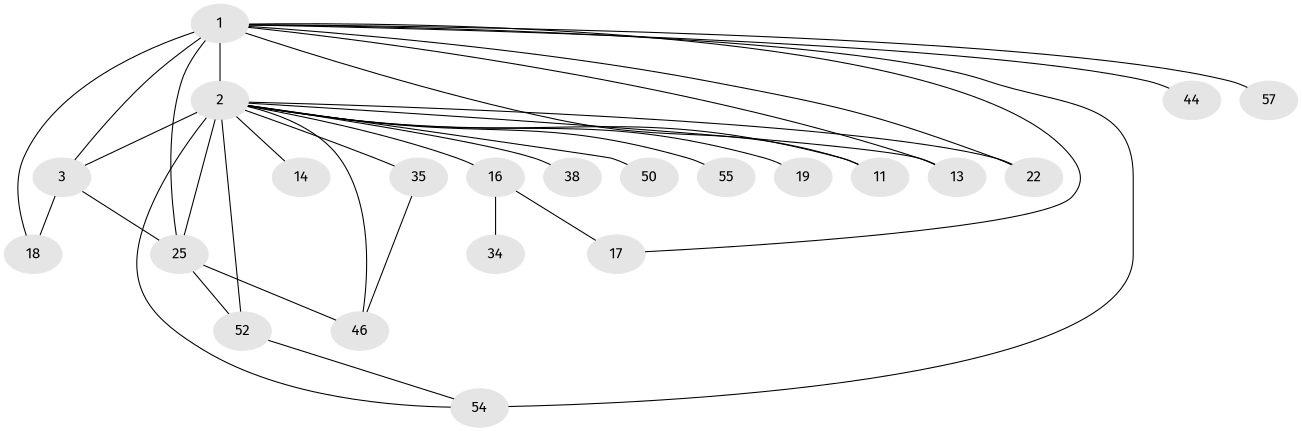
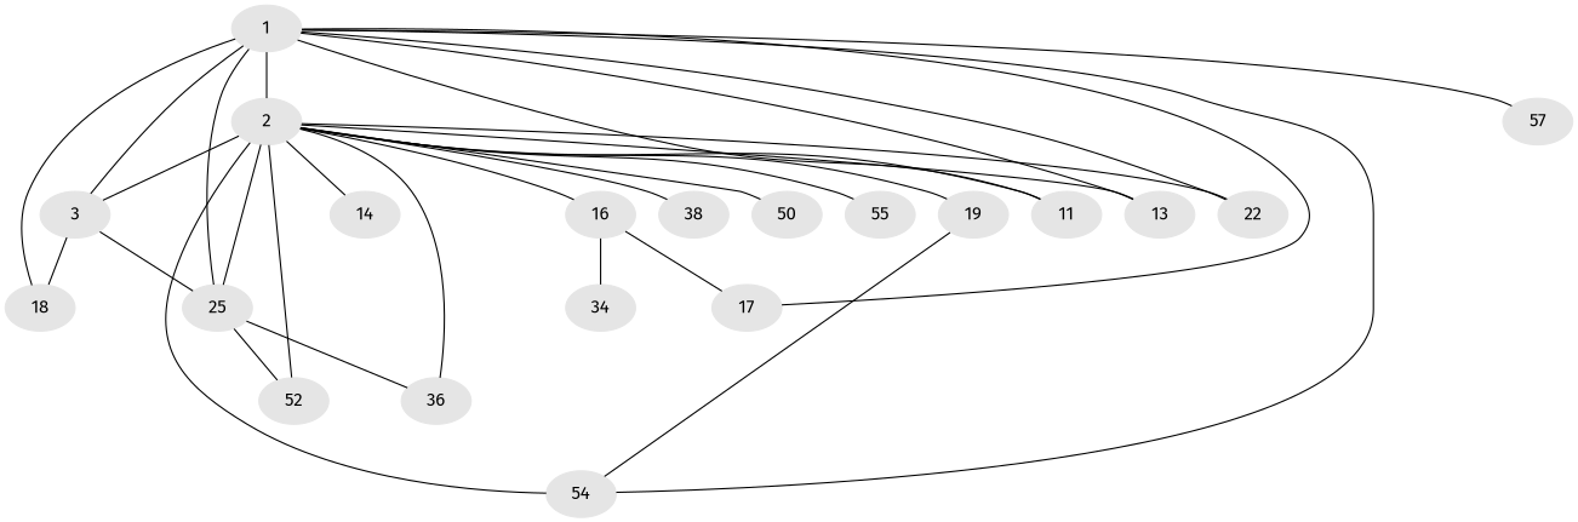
  graph {
    fontname="Fira Sans"
    node [color=gray90 fontname="Fira Sans" style=filled]
    edge [fontname="Fira Sans"]
    1 [super="+12+41+6+45+4"]
    2 [super="+9+8+37+5+15"]
    3 [super="+56+28+62+21+20"]
    11
    13
    17
    18
    22
    25 [super="+67+58+32+38+27+42"]
-   44
    54
    57
    14
    16 [super="+36+53"]
    19
-   35 [super="+73"]
    n17 [label=38]
-   46
+   46 [label=36]
    50
    52 [super="+64"]
    55
    34
    1 -- 2 [weight=32]
    1 -- 3 [weight=11]
    1 -- 11
    1 -- 13
    1 -- 17
    1 -- 18
    1 -- 22
    1 -- 25 [weight=7]
-   1 -- 44
    1 -- 54
    1 -- 57 [weight=2]
    2 -- 3 [weight=8]
    2 -- 11 [weight=2]
    2 -- 13
    2 -- 22
    2 -- 25 [weight=4]
    2 -- 54
    2 -- 14 [weight=2]
    2 -- 16 [weight=2]
    2 -- 19 [weight=2]
-   2 -- 35 [weight=2]
    2 -- n17
    2 -- 46
    2 -- 50 [weight=2]
    2 -- 52
    2 -- 55
    3 -- 18
    3 -- 25 [weight=2]
    25 -- 46
    25 -- 52
    16 -- 17
    16 -- 34
-   35 -- 46
-   52 -- 54
+   19 -- 54
  }
